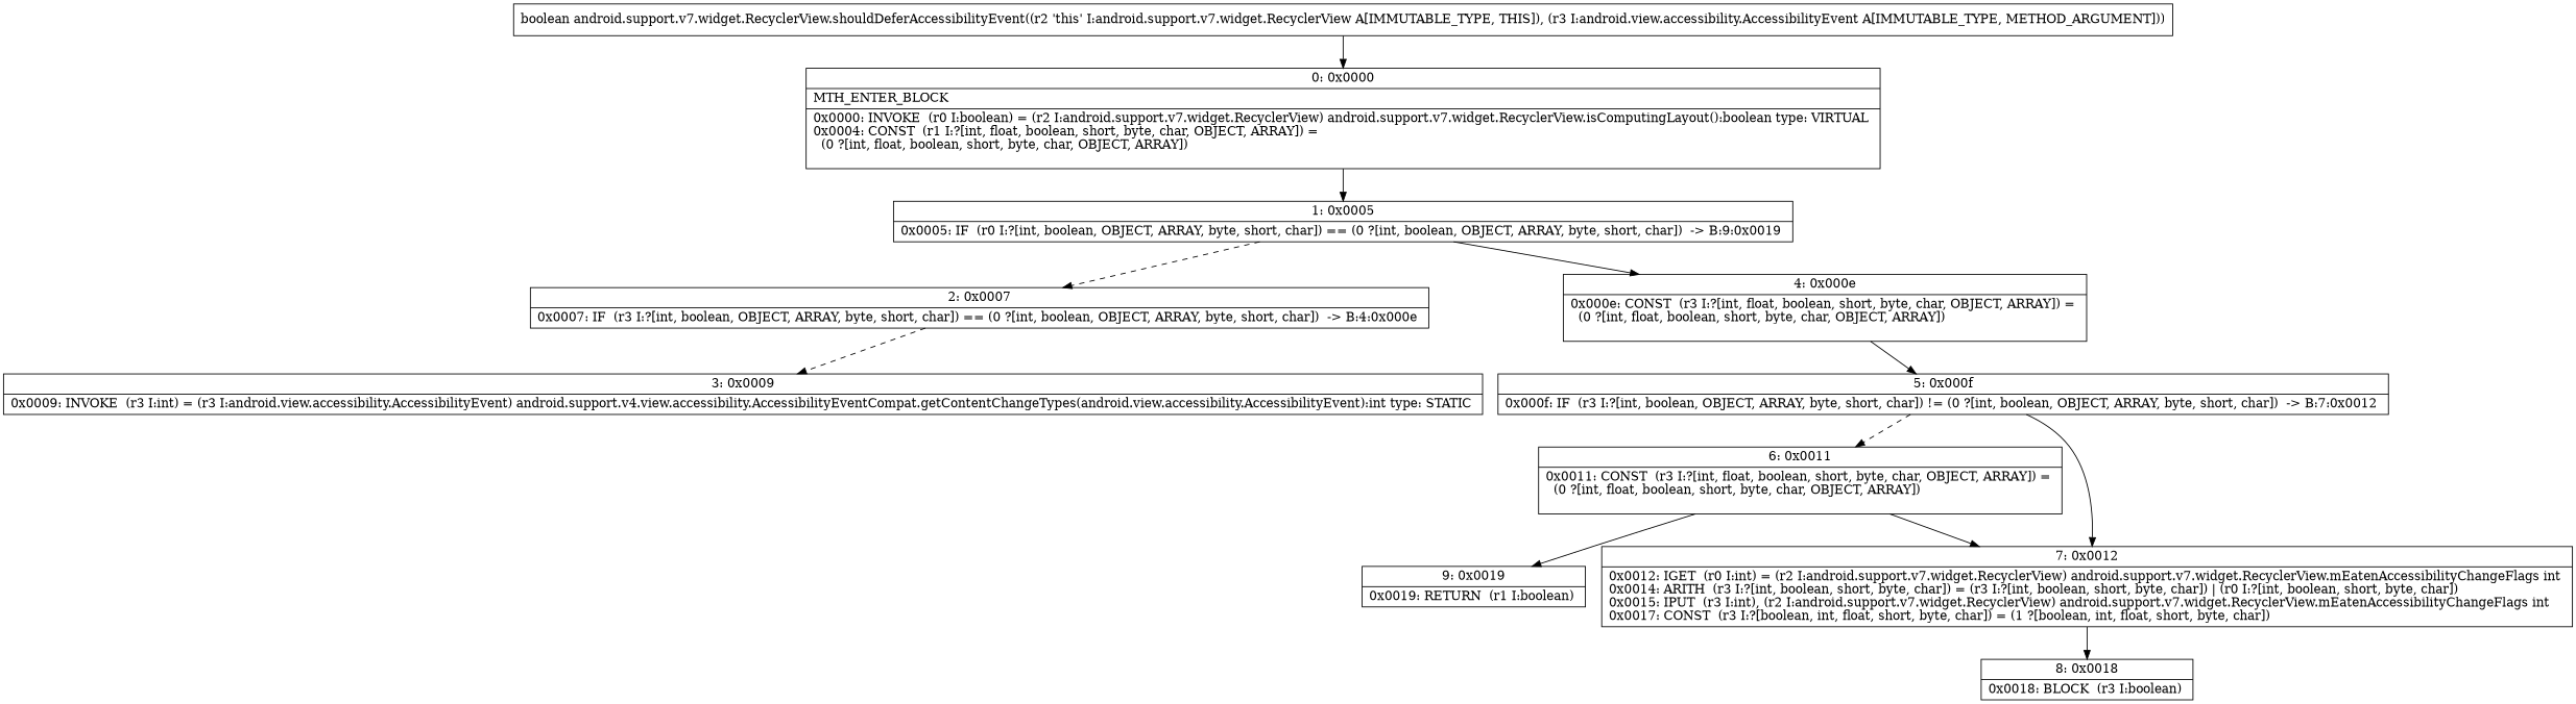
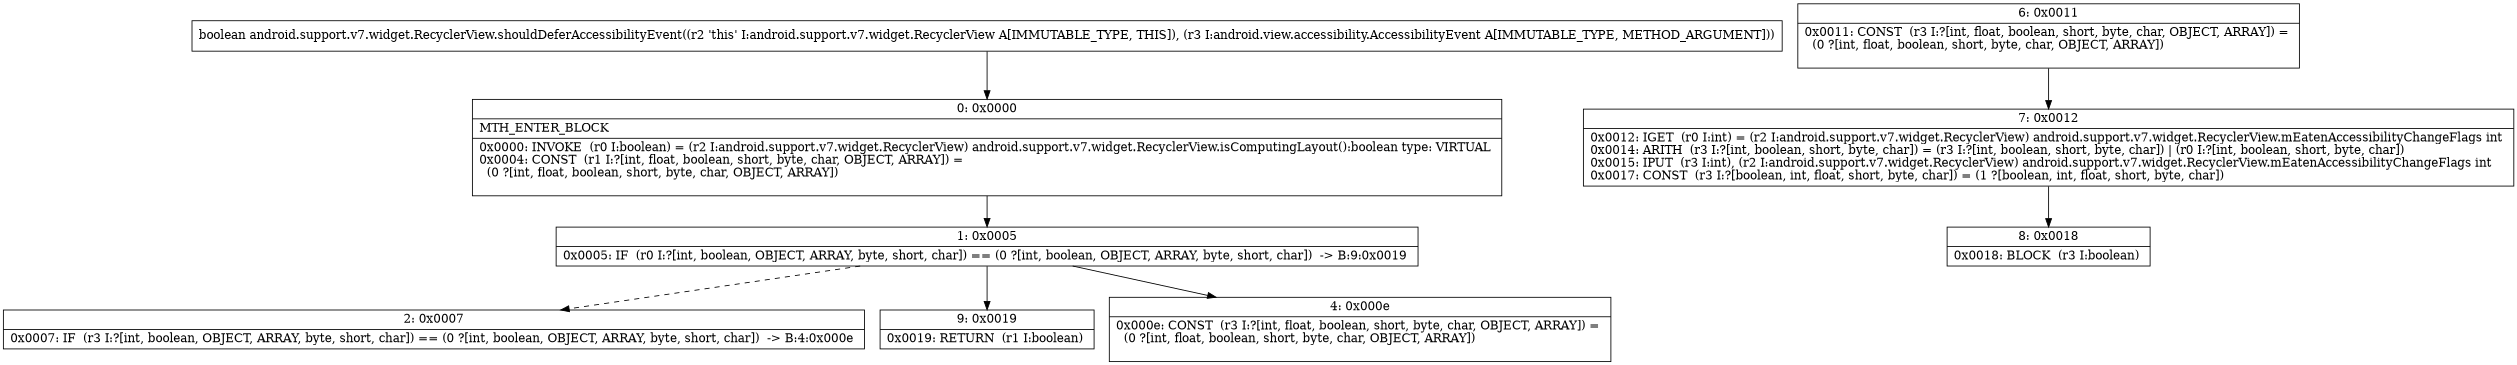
  digraph {
    node [shape=record]
    n1 [label="{0\:\ 0x0000|MTH_ENTER_BLOCK\l|0x0000: INVOKE  (r0 I:boolean) = (r2 I:android.support.v7.widget.RecyclerView) android.support.v7.widget.RecyclerView.isComputingLayout():boolean type: VIRTUAL \l0x0004: CONST  (r1 I:?[int, float, boolean, short, byte, char, OBJECT, ARRAY]) = \l  (0 ?[int, float, boolean, short, byte, char, OBJECT, ARRAY])\l \l}"]
    n2 [label="{1\:\ 0x0005|0x0005: IF  (r0 I:?[int, boolean, OBJECT, ARRAY, byte, short, char]) == (0 ?[int, boolean, OBJECT, ARRAY, byte, short, char])  \-\> B:9:0x0019 \l}"]
    n3 [label="{2\:\ 0x0007|0x0007: IF  (r3 I:?[int, boolean, OBJECT, ARRAY, byte, short, char]) == (0 ?[int, boolean, OBJECT, ARRAY, byte, short, char])  \-\> B:4:0x000e \l}"]
    n4 [label="{9\:\ 0x0019|0x0019: RETURN  (r1 I:boolean) \l}"]
    n5 [label="{4\:\ 0x000e|0x000e: CONST  (r3 I:?[int, float, boolean, short, byte, char, OBJECT, ARRAY]) = \l  (0 ?[int, float, boolean, short, byte, char, OBJECT, ARRAY])\l \l}"]
-   n6 [label="{3\:\ 0x0009|0x0009: INVOKE  (r3 I:int) = (r3 I:android.view.accessibility.AccessibilityEvent) android.support.v4.view.accessibility.AccessibilityEventCompat.getContentChangeTypes(android.view.accessibility.AccessibilityEvent):int type: STATIC \l}"]
-   n7 [label="{5\:\ 0x000f|0x000f: IF  (r3 I:?[int, boolean, OBJECT, ARRAY, byte, short, char]) != (0 ?[int, boolean, OBJECT, ARRAY, byte, short, char])  \-\> B:7:0x0012 \l}"]
    n8 [label="{6\:\ 0x0011|0x0011: CONST  (r3 I:?[int, float, boolean, short, byte, char, OBJECT, ARRAY]) = \l  (0 ?[int, float, boolean, short, byte, char, OBJECT, ARRAY])\l \l}"]
    n9 [label="{7\:\ 0x0012|0x0012: IGET  (r0 I:int) = (r2 I:android.support.v7.widget.RecyclerView) android.support.v7.widget.RecyclerView.mEatenAccessibilityChangeFlags int \l0x0014: ARITH  (r3 I:?[int, boolean, short, byte, char]) = (r3 I:?[int, boolean, short, byte, char]) \| (r0 I:?[int, boolean, short, byte, char]) \l0x0015: IPUT  (r3 I:int), (r2 I:android.support.v7.widget.RecyclerView) android.support.v7.widget.RecyclerView.mEatenAccessibilityChangeFlags int \l0x0017: CONST  (r3 I:?[boolean, int, float, short, byte, char]) = (1 ?[boolean, int, float, short, byte, char]) \l}"]
    n10 [label="{8\:\ 0x0018|0x0018: BLOCK  (r3 I:boolean) \l}"]
    n11 [label="{boolean android.support.v7.widget.RecyclerView.shouldDeferAccessibilityEvent((r2 'this' I:android.support.v7.widget.RecyclerView A[IMMUTABLE_TYPE, THIS]), (r3 I:android.view.accessibility.AccessibilityEvent A[IMMUTABLE_TYPE, METHOD_ARGUMENT])) }"]
    n1 -> n2
    n2 -> n3 [style=dashed]
-   n8 -> n4
+   n2 -> n4
    n2 -> n5
-   n3 -> n6 [style=dashed]
-   n5 -> n7
-   n7 -> n8 [style=dashed]
-   n7 -> n9
    n8 -> n9
    n9 -> n10
    n11 -> n1
  }
